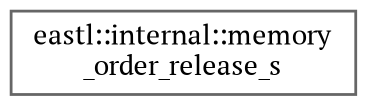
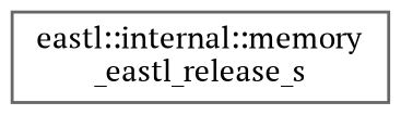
  digraph {
    rankdir=LR
    fontname="PT Serif"
-   n1 [color=grey40 fillcolor=white fontname="PT Serif" fontsize=10 height=0.2 label="eastl::internal::memory\l_order_release_s" shape=box style=filled width=0.4]
+   n1 [color=grey40 fillcolor=white fontname="PT Serif" fontsize=10 height=0.2 label="eastl::internal::memory\l_eastl_release_s" shape=box style=filled width=0.4]
  }
